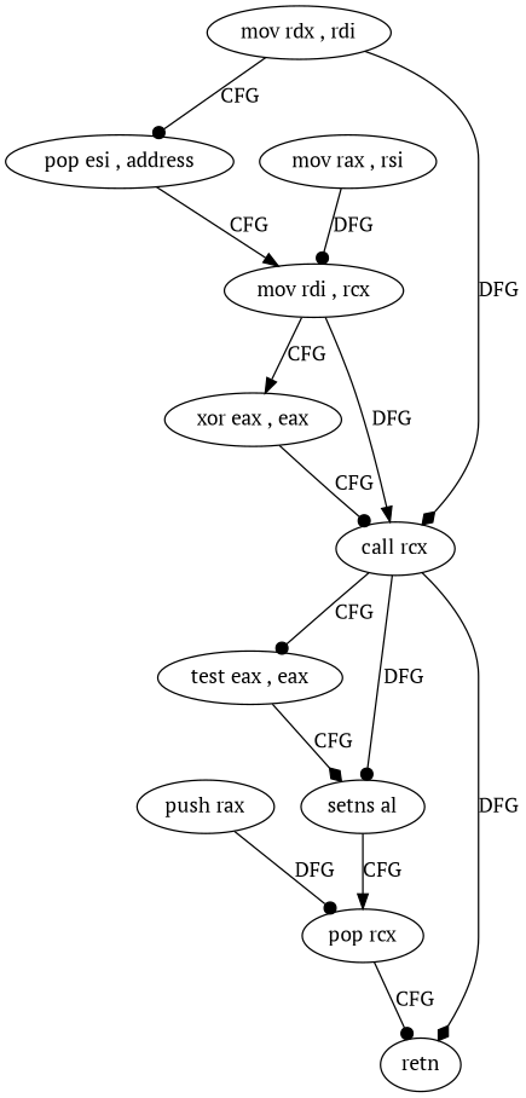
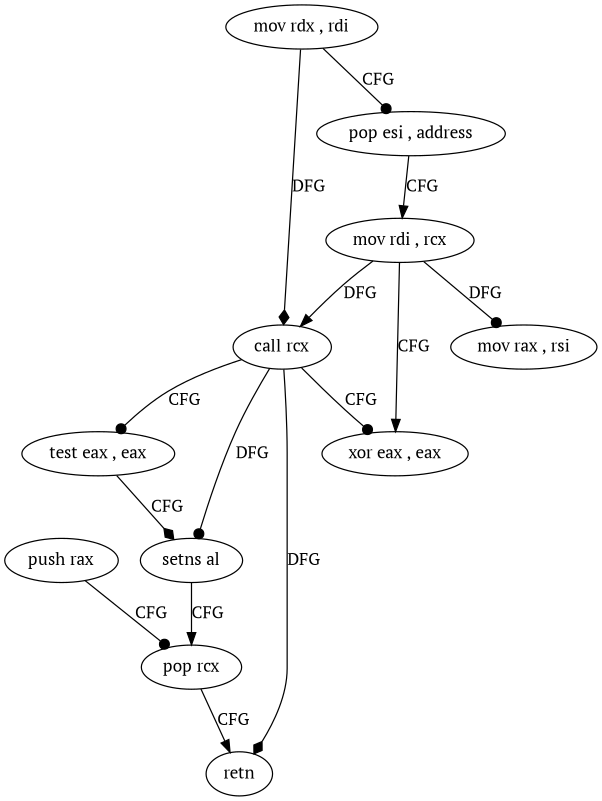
  digraph {
    fontname="PT Serif"
    node [fontname="PT Serif"]
    edge [arrowhead=dot fontname="PT Serif"]
    n1 [label="push rax"]
    n2 [label="pop rcx"]
    n3 [label="mov rax , rsi"]
    n4 [label="mov rdi , rcx"]
    n5 [label=retn]
    n6 [label="mov rdx , rdi"]
    n7 [label="pop esi , address"]
    n8 [label="call rcx"]
    n9 [label="xor eax , eax"]
    n10 [label="test eax , eax"]
    n11 [label="setns al"]
-   n1 -> n2 [label=DFG]
-   n2 -> n5 [label=CFG]
-   n3 -> n4 [label=DFG]
+   n1 -> n2 [label=CFG]
+   n2 -> n5 [arrowhead=normal label=CFG]
+   n4 -> n3 [label=DFG]
    n4 -> n8 [arrowhead=normal label=DFG]
    n4 -> n9 [arrowhead=normal label=CFG]
    n6 -> n7 [label=CFG]
    n6 -> n8 [arrowhead=diamond label=DFG]
    n7 -> n4 [arrowhead=normal label=CFG]
    n8 -> n5 [arrowhead=diamond label=DFG]
    n8 -> n10 [label=CFG]
    n8 -> n11 [label=DFG]
-   n9 -> n8 [label=CFG]
+   n8 -> n9 [label=CFG]
    n10 -> n11 [arrowhead=diamond label=CFG]
    n11 -> n2 [arrowhead=normal label=CFG]
  }
